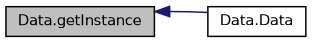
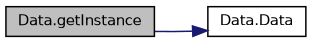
  digraph {
    rankdir=LR
    node [color=black fontname=Helvetica fontsize=10 shape=record style=filled]
    n1 [fillcolor=grey75 fontcolor=black height=0.2 label="Data.getInstance" width=0.4]
    n2 [fillcolor=white height=0.2 label="Data.Data" width=0.4]
-   n2 -> n1 [color=midnightblue fontname=Helvetica fontsize=10 labelfontname=Helvetica labelfontsize=10 style=solid]
+   n1 -> n2 [color=midnightblue fontname=Helvetica fontsize=10 labelfontname=Helvetica labelfontsize=10 style=solid]
  }
